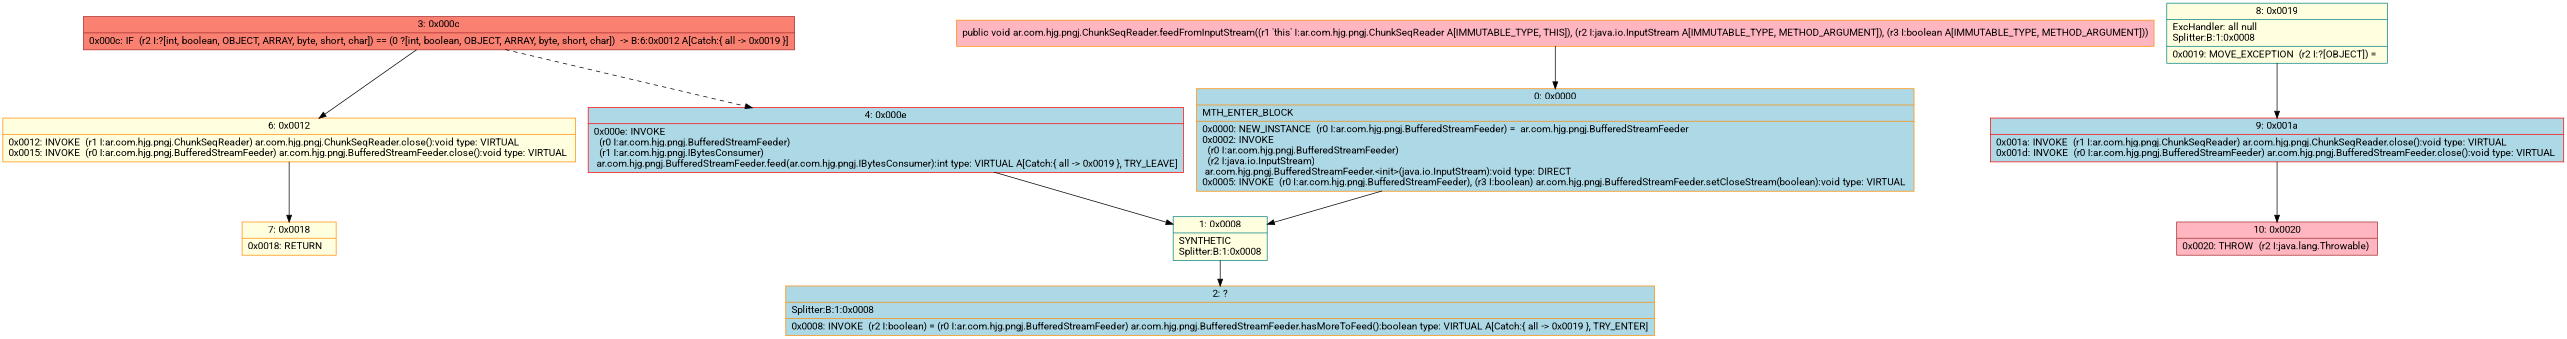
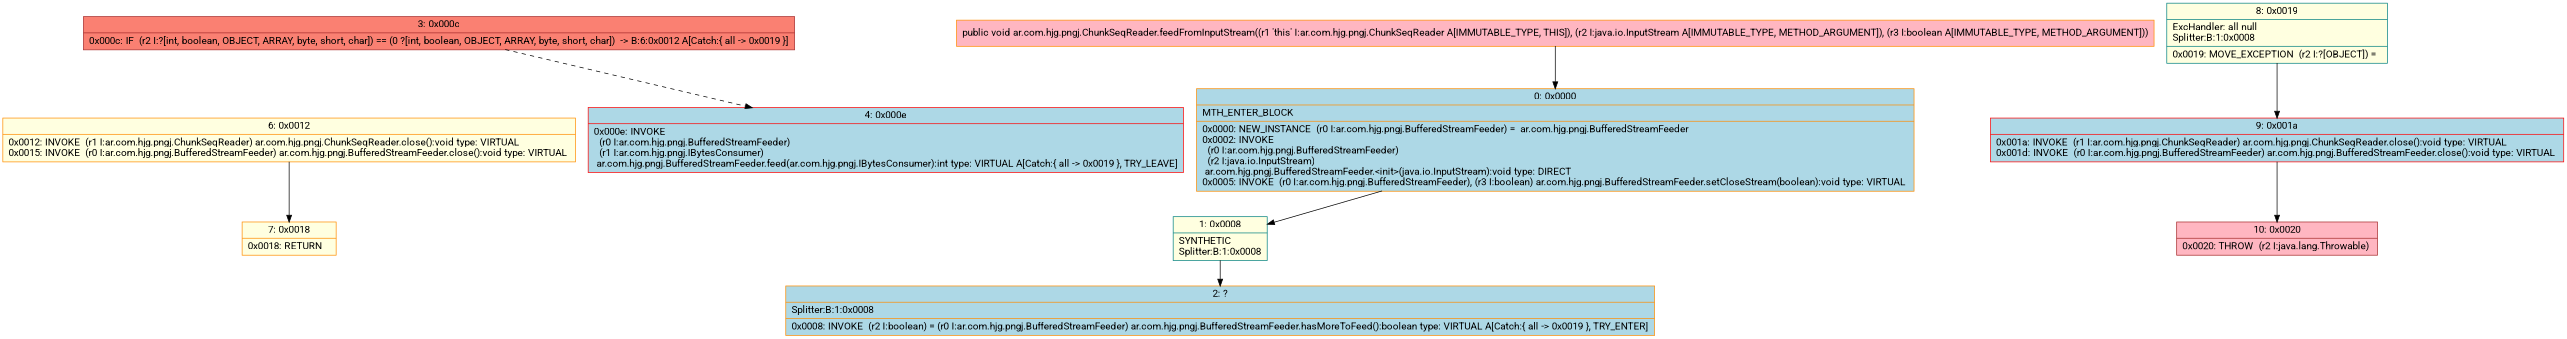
  digraph {
    fontname=Roboto
    node [color=darkorange fillcolor=lightblue fontname=Roboto shape=record style=filled]
    edge [fontname=Roboto]
    n1 [label="{0\:\ 0x0000|MTH_ENTER_BLOCK\l|0x0000: NEW_INSTANCE  (r0 I:ar.com.hjg.pngj.BufferedStreamFeeder) =  ar.com.hjg.pngj.BufferedStreamFeeder \l0x0002: INVOKE  \l  (r0 I:ar.com.hjg.pngj.BufferedStreamFeeder)\l  (r2 I:java.io.InputStream)\l ar.com.hjg.pngj.BufferedStreamFeeder.\<init\>(java.io.InputStream):void type: DIRECT \l0x0005: INVOKE  (r0 I:ar.com.hjg.pngj.BufferedStreamFeeder), (r3 I:boolean) ar.com.hjg.pngj.BufferedStreamFeeder.setCloseStream(boolean):void type: VIRTUAL \l}"]
    n2 [color=teal fillcolor=lightyellow label="{1\:\ 0x0008|SYNTHETIC\lSplitter:B:1:0x0008\l}"]
    n3 [label="{2\:\ ?|Splitter:B:1:0x0008\l|0x0008: INVOKE  (r2 I:boolean) = (r0 I:ar.com.hjg.pngj.BufferedStreamFeeder) ar.com.hjg.pngj.BufferedStreamFeeder.hasMoreToFeed():boolean type: VIRTUAL A[Catch:\{ all \-\> 0x0019 \}, TRY_ENTER]\l}"]
    n4 [color=teal fillcolor=lightyellow label="{8\:\ 0x0019|ExcHandler: all null\lSplitter:B:1:0x0008\l|0x0019: MOVE_EXCEPTION  (r2 I:?[OBJECT]) =  \l}"]
    n5 [color=red label="{9\:\ 0x001a|0x001a: INVOKE  (r1 I:ar.com.hjg.pngj.ChunkSeqReader) ar.com.hjg.pngj.ChunkSeqReader.close():void type: VIRTUAL \l0x001d: INVOKE  (r0 I:ar.com.hjg.pngj.BufferedStreamFeeder) ar.com.hjg.pngj.BufferedStreamFeeder.close():void type: VIRTUAL \l}"]
    n6 [color=brown fillcolor=salmon label="{3\:\ 0x000c|0x000c: IF  (r2 I:?[int, boolean, OBJECT, ARRAY, byte, short, char]) == (0 ?[int, boolean, OBJECT, ARRAY, byte, short, char])  \-\> B:6:0x0012 A[Catch:\{ all \-\> 0x0019 \}]\l}"]
    n7 [color=red label="{4\:\ 0x000e|0x000e: INVOKE  \l  (r0 I:ar.com.hjg.pngj.BufferedStreamFeeder)\l  (r1 I:ar.com.hjg.pngj.IBytesConsumer)\l ar.com.hjg.pngj.BufferedStreamFeeder.feed(ar.com.hjg.pngj.IBytesConsumer):int type: VIRTUAL A[Catch:\{ all \-\> 0x0019 \}, TRY_LEAVE]\l}"]
    n8 [fillcolor=lightyellow label="{6\:\ 0x0012|0x0012: INVOKE  (r1 I:ar.com.hjg.pngj.ChunkSeqReader) ar.com.hjg.pngj.ChunkSeqReader.close():void type: VIRTUAL \l0x0015: INVOKE  (r0 I:ar.com.hjg.pngj.BufferedStreamFeeder) ar.com.hjg.pngj.BufferedStreamFeeder.close():void type: VIRTUAL \l}"]
    n9 [fillcolor=lightyellow label="{7\:\ 0x0018|0x0018: RETURN   \l}"]
    n10 [color=brown fillcolor=lightpink label="{10\:\ 0x0020|0x0020: THROW  (r2 I:java.lang.Throwable) \l}"]
    n11 [fillcolor=lightpink label="{public void ar.com.hjg.pngj.ChunkSeqReader.feedFromInputStream((r1 'this' I:ar.com.hjg.pngj.ChunkSeqReader A[IMMUTABLE_TYPE, THIS]), (r2 I:java.io.InputStream A[IMMUTABLE_TYPE, METHOD_ARGUMENT]), (r3 I:boolean A[IMMUTABLE_TYPE, METHOD_ARGUMENT])) }"]
    n1 -> n2
    n2 -> n3
    n4 -> n5
    n5 -> n10
    n6 -> n7 [style=dashed]
-   n6 -> n8
-   n7 -> n2
    n8 -> n9
    n11 -> n1
  }
